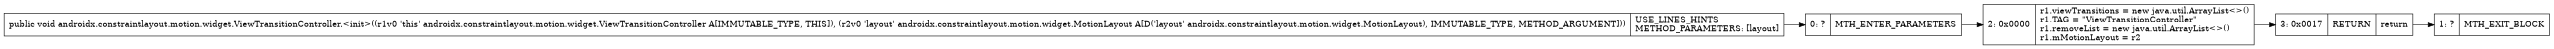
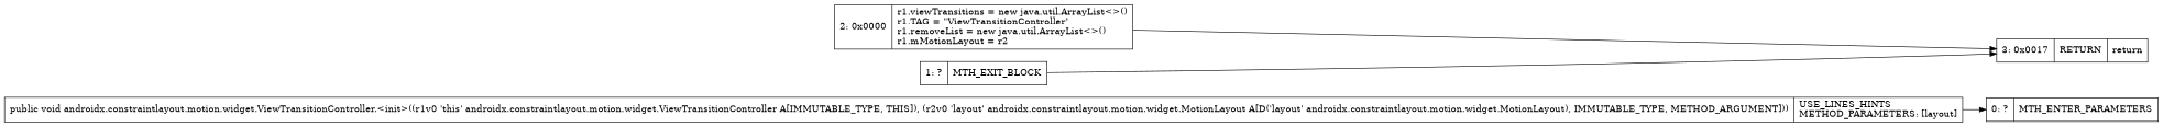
  digraph {
    rankdir=LR
    node [shape=record]
    n1 [label="{0\:\ ?|MTH_ENTER_PARAMETERS\l}"]
    n2 [label="{2\:\ 0x0000|r1.viewTransitions = new java.util.ArrayList\<\>()\lr1.TAG = \"ViewTransitionController\"\lr1.removeList = new java.util.ArrayList\<\>()\lr1.mMotionLayout = r2\l}"]
    n3 [label="{3\:\ 0x0017|RETURN\l|return\l}"]
    n4 [label="{1\:\ ?|MTH_EXIT_BLOCK\l}"]
    n5 [label="{public void androidx.constraintlayout.motion.widget.ViewTransitionController.\<init\>((r1v0 'this' androidx.constraintlayout.motion.widget.ViewTransitionController A[IMMUTABLE_TYPE, THIS]), (r2v0 'layout' androidx.constraintlayout.motion.widget.MotionLayout A[D('layout' androidx.constraintlayout.motion.widget.MotionLayout), IMMUTABLE_TYPE, METHOD_ARGUMENT]))  | USE_LINES_HINTS\lMETHOD_PARAMETERS: [layout]\l}"]
-   n1 -> n2
    n2 -> n3
-   n3 -> n4
+   n4 -> n3
    n5 -> n1
  }
